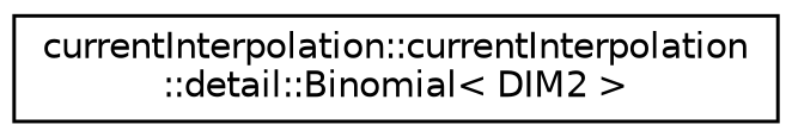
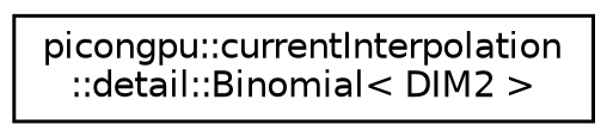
  digraph {
    rankdir=LR
-   n1 [color=black fillcolor=white fontname=Helvetica fontsize=10 height=0.2 label="currentInterpolation::currentInterpolation\l::detail::Binomial\< DIM2 \>" shape=record style=filled width=0.4]
+   n1 [color=black fillcolor=white fontname=Helvetica fontsize=10 height=0.2 label="picongpu::currentInterpolation\l::detail::Binomial\< DIM2 \>" shape=record style=filled width=0.4]
  }
